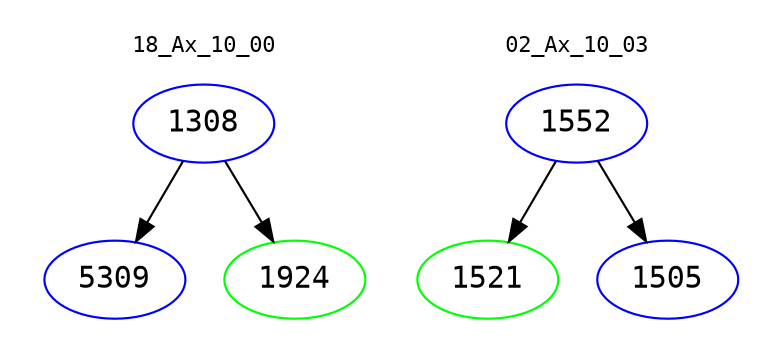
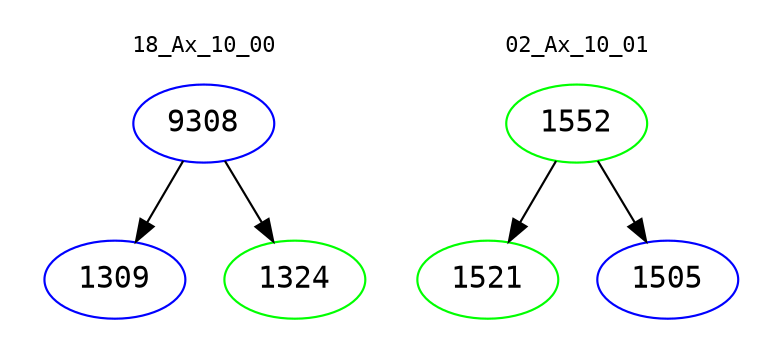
  digraph {
    fontname="DejaVu Sans Mono"
    node [color=blue fontname="DejaVu Sans Mono"]
    edge [color=black fontname="DejaVu Sans Mono"]
-   n1 [label=1308]
-   n2 [label=5309]
-   n3 [color=green label=1924]
-   n4 [label=1552]
+   n1 [label=9308]
+   n2 [label=1309]
+   n3 [color=green label=1324]
+   n4 [color=green label=1552]
    n5 [color=green label=1521]
    n6 [label=1505]
    subgraph cluster_1 {
      color=white
      fontsize=10
      label="18_Ax_10_00"
      n1
      n2
      n3
    }
    subgraph cluster_2 {
      color=white
      fontsize=10
-     label="02_Ax_10_03"
+     label="02_Ax_10_01"
      n4
      n5
      n6
    }
    n1 -> n2
    n1 -> n3
    n4 -> n5
    n4 -> n6
  }
